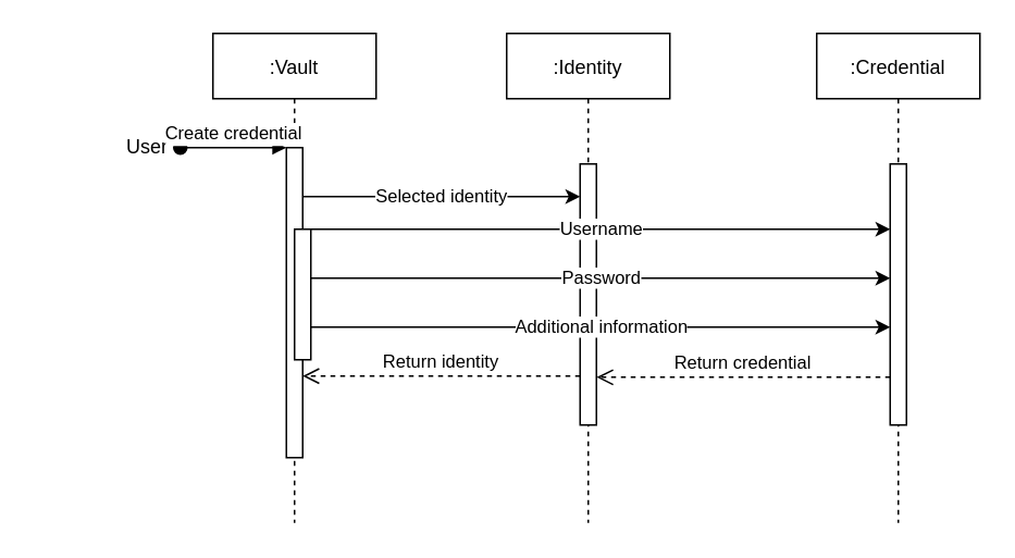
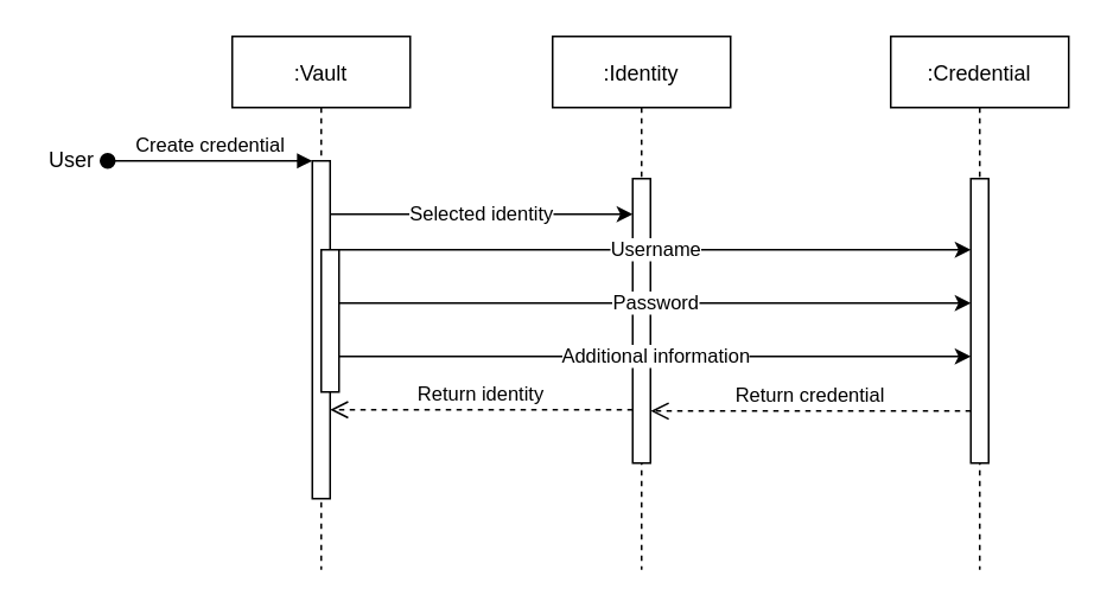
  <mxCell id="0" />
  <mxCell id="1" parent="0" />
  <mxCell id="2" value=":Vault" style="shape=umlLifeline;perimeter=lifelinePerimeter;container=1;collapsible=0;recursiveResize=0;rounded=0;shadow=0;strokeWidth=1;" parent="1" vertex="1"><mxGeometry x="130" y="20" width="100" height="300" as="geometry" /></mxCell>
  <mxCell id="3" value="" style="points=[];perimeter=orthogonalPerimeter;rounded=0;shadow=0;strokeWidth=1;" parent="2" vertex="1"><mxGeometry x="45" y="70" width="10" height="190" as="geometry" /></mxCell>
  <mxCell id="4" value="" style="points=[];perimeter=orthogonalPerimeter;rounded=0;shadow=0;strokeWidth=1;" parent="2" vertex="1"><mxGeometry x="50" y="120" width="10" height="80" as="geometry" /></mxCell>
  <mxCell id="5" value=":Identity" style="shape=umlLifeline;perimeter=lifelinePerimeter;container=1;collapsible=0;recursiveResize=0;rounded=0;shadow=0;strokeWidth=1;" parent="1" vertex="1"><mxGeometry x="310" y="20" width="100" height="300" as="geometry" /></mxCell>
  <mxCell id="6" value="" style="points=[];perimeter=orthogonalPerimeter;rounded=0;shadow=0;strokeWidth=1;" parent="5" vertex="1"><mxGeometry x="45" y="80" width="10" height="160" as="geometry" /></mxCell>
  <mxCell id="7" value="Return credential" style="verticalAlign=bottom;endArrow=open;dashed=1;endSize=8;shadow=0;strokeWidth=1;entryX=1.014;entryY=0.817;entryDx=0;entryDy=0;entryPerimeter=0;" parent="1" source="9" target="6" edge="1"><mxGeometry relative="1" as="geometry"><mxPoint x="375" y="231" as="targetPoint" /></mxGeometry></mxCell>
  <mxCell id="8" value=":Credential" style="shape=umlLifeline;perimeter=lifelinePerimeter;container=1;collapsible=0;recursiveResize=0;rounded=0;shadow=0;strokeWidth=1;" parent="1" vertex="1"><mxGeometry x="500" y="20" width="100" height="300" as="geometry" /></mxCell>
  <mxCell id="9" value="" style="points=[];perimeter=orthogonalPerimeter;rounded=0;shadow=0;strokeWidth=1;" parent="8" vertex="1"><mxGeometry x="45" y="80" width="10" height="160" as="geometry" /></mxCell>
- <mxCell id="10" value="User" style="text;html=1;strokeColor=none;fillColor=none;align=center;verticalAlign=middle;whiteSpace=wrap;rounded=0;" parent="1" vertex="1"><mxGeometry x="70" y="80" width="40" height="20" as="geometry" /></mxCell>
+ <mxCell id="10" value="User" style="text;html=1;strokeColor=none;fillColor=none;align=center;verticalAlign=middle;whiteSpace=wrap;rounded=0;" parent="1" vertex="1"><mxGeometry x="20" y="80" width="40" height="20" as="geometry" /></mxCell>
  <mxCell id="11" value="Create credential" style="verticalAlign=bottom;startArrow=oval;endArrow=block;startSize=8;shadow=0;strokeWidth=1;" parent="1" source="10" target="3" edge="1"><mxGeometry relative="1" as="geometry"><mxPoint x="115" y="90" as="sourcePoint" /></mxGeometry></mxCell>
  <mxCell id="12" value="Username" style="edgeStyle=orthogonalEdgeStyle;rounded=0;orthogonalLoop=1;jettySize=auto;html=1;" parent="1" source="4" target="9" edge="1"><mxGeometry relative="1" as="geometry"><Array as="points"><mxPoint x="485" y="140" /><mxPoint x="485" y="140" /></Array></mxGeometry></mxCell>
  <mxCell id="13" value="Selected identity" style="edgeStyle=orthogonalEdgeStyle;rounded=0;orthogonalLoop=1;jettySize=auto;html=1;" parent="1" source="3" target="6" edge="1"><mxGeometry relative="1" as="geometry"><Array as="points"><mxPoint x="325" y="120" /><mxPoint x="325" y="120" /></Array></mxGeometry></mxCell>
  <mxCell id="14" value="Password" style="edgeStyle=orthogonalEdgeStyle;rounded=0;orthogonalLoop=1;jettySize=auto;html=1;" parent="1" source="4" target="9" edge="1"><mxGeometry relative="1" as="geometry"><mxPoint x="365" y="180" as="sourcePoint" /><mxPoint x="555" y="190" as="targetPoint" /><Array as="points"><mxPoint x="495" y="170" /><mxPoint x="495" y="170" /></Array></mxGeometry></mxCell>
  <mxCell id="15" value="Additional information" style="edgeStyle=orthogonalEdgeStyle;rounded=0;orthogonalLoop=1;jettySize=auto;html=1;" parent="1" source="4" target="9" edge="1"><mxGeometry relative="1" as="geometry"><mxPoint x="380" y="230" as="sourcePoint" /><mxPoint x="540" y="230" as="targetPoint" /><Array as="points"><mxPoint x="465" y="200" /><mxPoint x="465" y="200" /></Array></mxGeometry></mxCell>
  <mxCell id="16" value="Return identity" style="verticalAlign=bottom;endArrow=open;dashed=1;endSize=8;shadow=0;strokeWidth=1;" parent="1" source="6" target="3" edge="1"><mxGeometry relative="1" as="geometry"><mxPoint x="250" y="197" as="targetPoint" /><Array as="points"><mxPoint x="325" y="230" /></Array></mxGeometry></mxCell>
